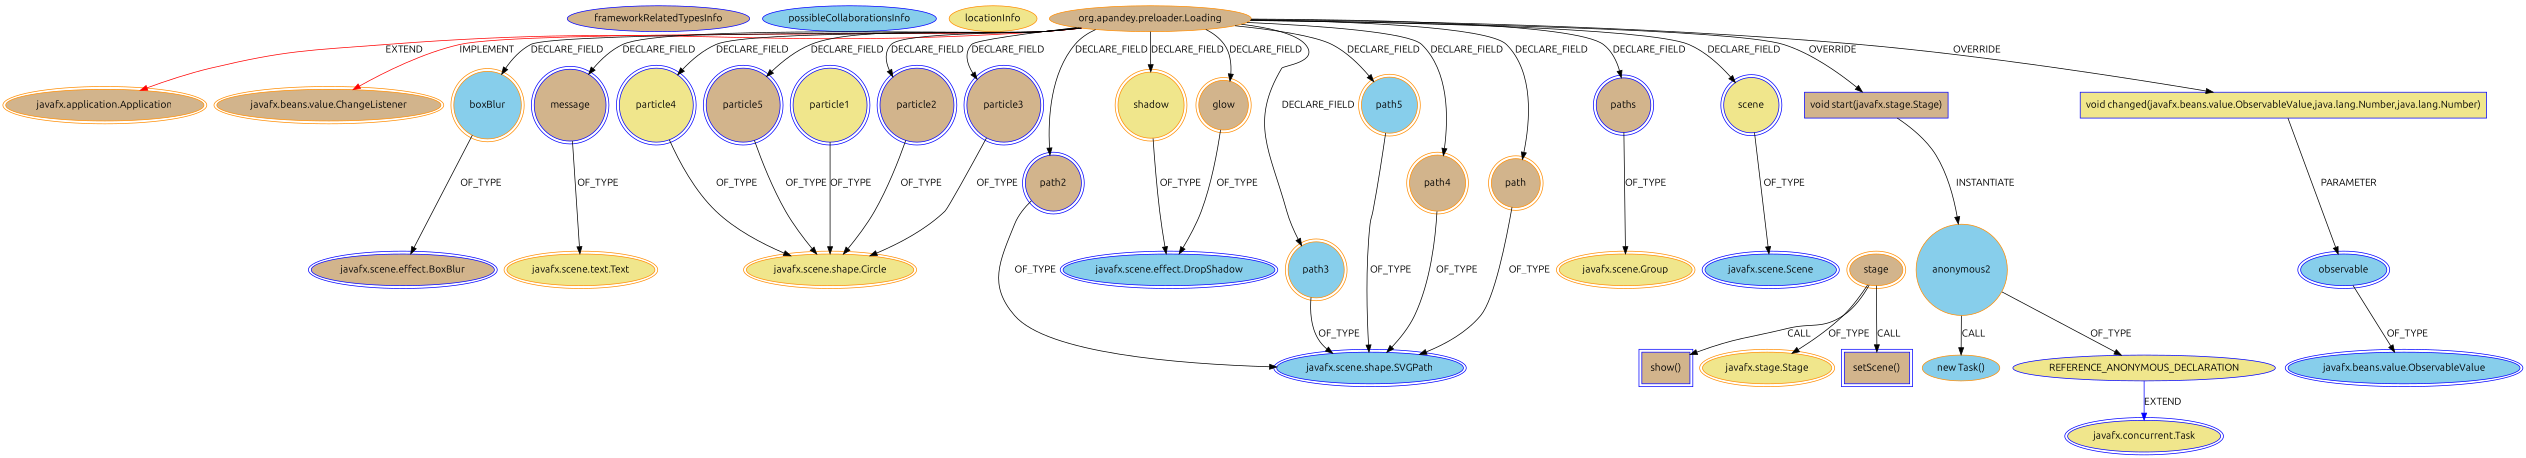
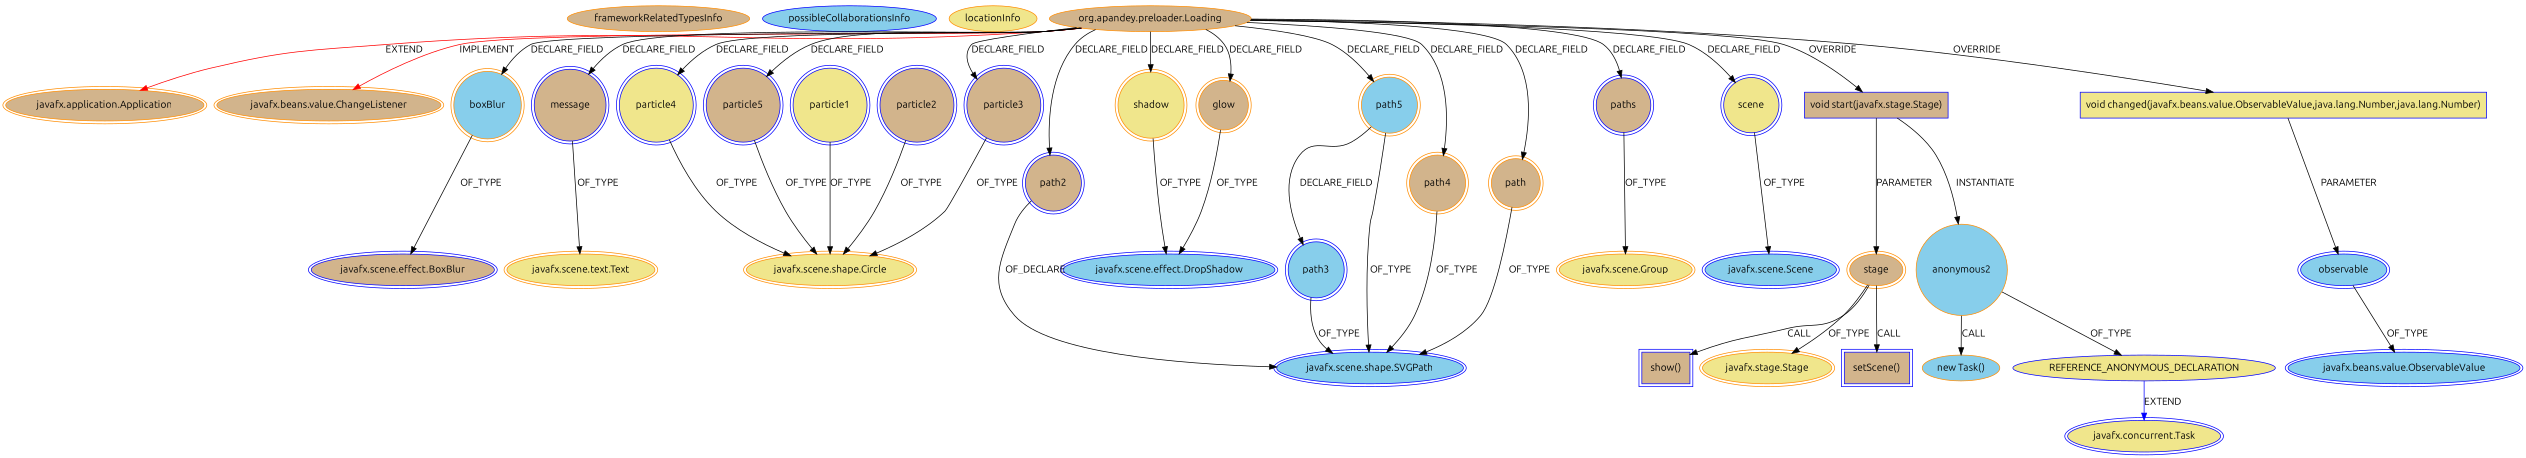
  digraph {
    fontname=Ubuntu
    node [color=blue fillcolor=tan fontname=Ubuntu style=filled isFrameworkType=true vertexType=FIELD_DECLARATION peripheries=2]
    edge [fontname=Ubuntu]
-   frameworkRelatedTypesInfo [0="javafx.application.Application" 1="javafx.beans.value.ChangeListener" isFrameworkType="" vertexType="" peripheries=""]
+   frameworkRelatedTypesInfo [0="javafx.application.Application" 1="javafx.beans.value.ChangeListener" color=darkorange isFrameworkType="" vertexType="" peripheries=""]
    possibleCollaborationsInfo [0="34~OVERRIDING_METHOD_DECLARATION-INSTANTIATION-~javafx.application.Application javafx.beans.value.ChangeListener ~javafx.concurrent.Task ~false~true" fillcolor=skyblue isFrameworkType="" vertexType="" peripheries=""]
    locationInfo [color=darkorange contextSignature=Loading filePath="/AMITCCILGITHUB-Contacts/Contacts-master/Contacts/src/org/apandey/preloader/Loading.java" fillcolor=khaki graphId=34 projectName="AMITCCILGITHUB-Contacts" isFrameworkType="" vertexType="" peripheries=""]
    n4 [color=darkorange isFrameworkType=false label="org.apandey.preloader.Loading" vertexType=ROOT_CLIENT_CLASS_DECLARATION peripheries=""]
    n5 [color=darkorange label="javafx.application.Application" vertexType=FRAMEWORK_CLASS_TYPE]
    n6 [color=darkorange label="javafx.beans.value.ChangeListener" vertexType=FRAMEWORK_INTERFACE_TYPE]
    n7 [color=darkorange fillcolor=skyblue label=boxBlur shape=circle]
    n8 [color=darkorange label=glow shape=circle]
    n9 [label=message shape=circle]
    n10 [label=particle2 shape=circle]
    n11 [label=particle3 shape=circle]
    n12 [fillcolor=khaki label=particle4 shape=circle]
    n13 [label=particle5 shape=circle]
    n14 [color=darkorange label=path shape=circle]
    n15 [label=path2 shape=circle]
-   n16 [color=darkorange fillcolor=skyblue label=path3 shape=circle]
+   n16 [fillcolor=skyblue label=path3 shape=circle]
    n17 [color=darkorange label=path4 shape=circle]
    n18 [color=darkorange fillcolor=skyblue label=path5 shape=circle]
    n19 [label=paths shape=circle]
    n20 [fillcolor=khaki label=scene shape=circle]
    n21 [color=darkorange fillcolor=khaki label=shadow shape=circle]
    n22 [isFrameworkType=false label="void start(javafx.stage.Stage)" shape=box vertexType=OVERRIDING_METHOD_DECLARATION peripheries=""]
    n23 [fillcolor=khaki isFrameworkType=false label="void changed(javafx.beans.value.ObservableValue,java.lang.Number,java.lang.Number)" shape=box vertexType=OVERRIDING_METHOD_DECLARATION peripheries=""]
    n24 [label="javafx.scene.effect.BoxBlur" vertexType=FRAMEWORK_CLASS_TYPE]
    n25 [fillcolor=skyblue label="javafx.scene.effect.DropShadow" vertexType=FRAMEWORK_CLASS_TYPE]
    n26 [color=darkorange fillcolor=khaki label="javafx.scene.text.Text" vertexType=FRAMEWORK_CLASS_TYPE]
    n27 [fillcolor=khaki label=particle1 shape=circle]
    n28 [color=darkorange fillcolor=khaki label="javafx.scene.shape.Circle" vertexType=FRAMEWORK_CLASS_TYPE]
    n29 [fillcolor=skyblue label="javafx.scene.shape.SVGPath" vertexType=FRAMEWORK_CLASS_TYPE]
    n30 [color=darkorange fillcolor=khaki label="javafx.scene.Group" vertexType=FRAMEWORK_CLASS_TYPE]
    n31 [fillcolor=skyblue label="javafx.scene.Scene" vertexType=FRAMEWORK_CLASS_TYPE]
    n32 [color=darkorange label=stage vertexType=PARAMETER_DECLARATION]
    n33 [color=darkorange fillcolor=skyblue isFrameworkType=false label=anonymous2 shape=circle vertexType=VARIABLE_EXPRESION peripheries=""]
    n34 [fillcolor=skyblue label=observable vertexType=PARAMETER_DECLARATION]
    n35 [color=darkorange fillcolor=khaki label="javafx.stage.Stage" vertexType=FRAMEWORK_CLASS_TYPE]
    n36 [label="setScene()" shape=box vertexType=INSIDE_CALL]
    n37 [label="show()" shape=box vertexType=INSIDE_CALL]
    n38 [fillcolor=khaki isFrameworkType=false label=REFERENCE_ANONYMOUS_DECLARATION vertexType=REFERENCE_ANONYMOUS_DECLARATION peripheries=""]
    n39 [color=darkorange fillcolor=skyblue isFrameworkType=false label="new Task()" vertexType=CONSTRUCTOR_CALL peripheries=""]
    n40 [fillcolor=khaki label="javafx.concurrent.Task" vertexType=FRAMEWORK_CLASS_TYPE]
    n41 [fillcolor=skyblue label="javafx.beans.value.ObservableValue" vertexType=FRAMEWORK_INTERFACE_TYPE]
    n4 -> n5 [color=red label=EXTEND]
    n4 -> n6 [color=red label=IMPLEMENT]
    n4 -> n7 [label=DECLARE_FIELD]
    n4 -> n8 [label=DECLARE_FIELD]
    n4 -> n9 [label=DECLARE_FIELD]
-   n4 -> n10 [label=DECLARE_FIELD]
    n4 -> n11 [label=DECLARE_FIELD]
    n4 -> n12 [label=DECLARE_FIELD]
    n4 -> n13 [label=DECLARE_FIELD]
    n4 -> n14 [label=DECLARE_FIELD]
    n4 -> n15 [label=DECLARE_FIELD]
-   n4 -> n16 [label=DECLARE_FIELD]
+   n18 -> n16 [label=DECLARE_FIELD]
    n4 -> n17 [label=DECLARE_FIELD]
    n4 -> n18 [label=DECLARE_FIELD]
    n4 -> n19 [label=DECLARE_FIELD]
    n4 -> n20 [label=DECLARE_FIELD]
    n4 -> n21 [label=DECLARE_FIELD]
    n4 -> n22 [label=OVERRIDE]
    n4 -> n23 [label=OVERRIDE]
    n7 -> n24 [label=OF_TYPE]
    n8 -> n25 [label=OF_TYPE]
    n9 -> n26 [label=OF_TYPE]
    n10 -> n28 [label=OF_TYPE]
    n11 -> n28 [label=OF_TYPE]
    n12 -> n28 [label=OF_TYPE]
    n13 -> n28 [label=OF_TYPE]
    n14 -> n29 [label=OF_TYPE]
-   n15 -> n29 [label=OF_TYPE]
+   n15 -> n29 [label=OF_DECLARE]
    n16 -> n29 [label=OF_TYPE]
    n17 -> n29 [label=OF_TYPE]
    n18 -> n29 [label=OF_TYPE]
    n19 -> n30 [label=OF_TYPE]
    n20 -> n31 [label=OF_TYPE]
    n21 -> n25 [label=OF_TYPE]
+   n22 -> n32 [label=PARAMETER]
    n22 -> n33 [label=INSTANTIATE]
    n23 -> n34 [label=PARAMETER]
    n27 -> n28 [label=OF_TYPE]
    n32 -> n35 [label=OF_TYPE]
    n32 -> n36 [label=CALL]
    n32 -> n37 [label=CALL]
    n33 -> n38 [label=OF_TYPE]
    n33 -> n39 [label=CALL]
    n34 -> n41 [label=OF_TYPE]
    n38 -> n40 [color=blue label=EXTEND]
  }
